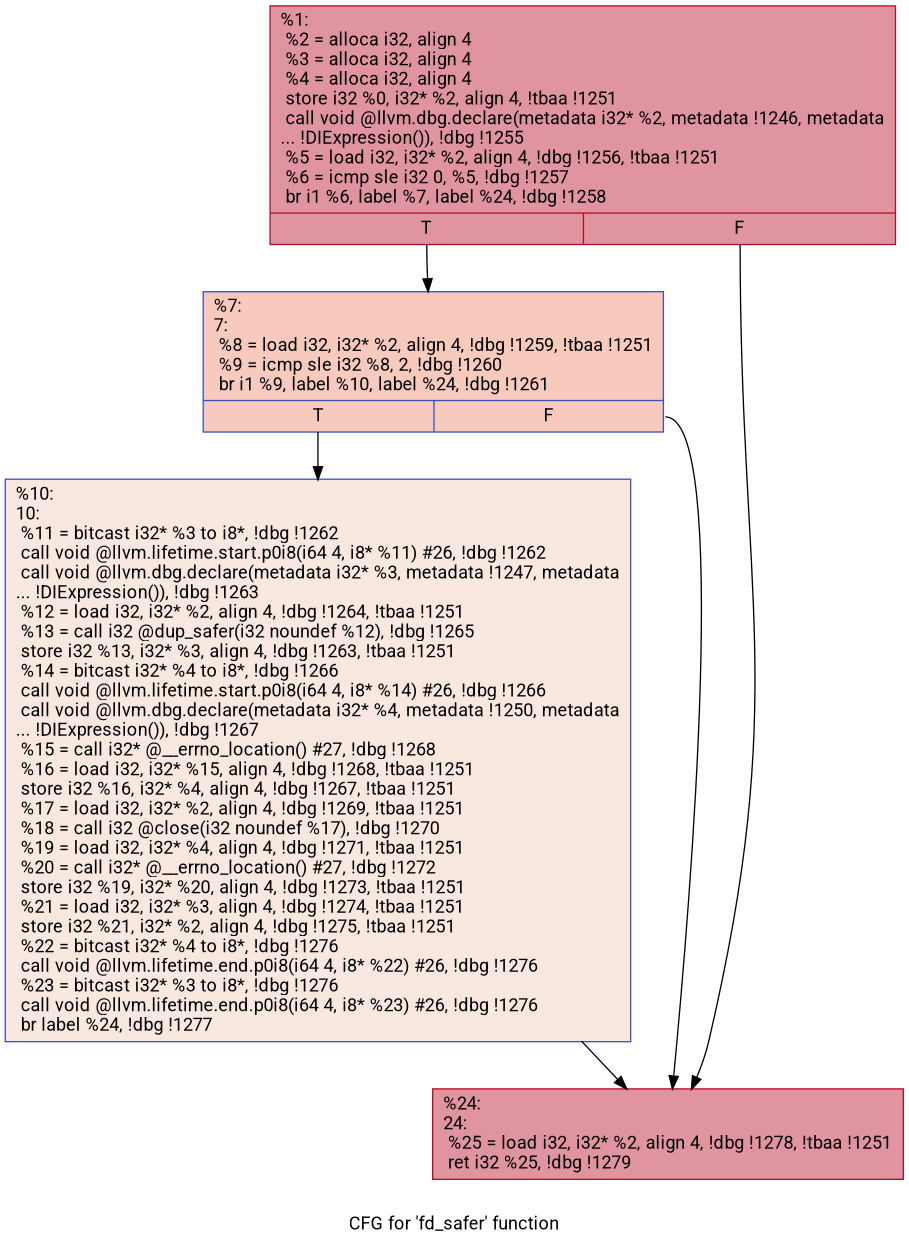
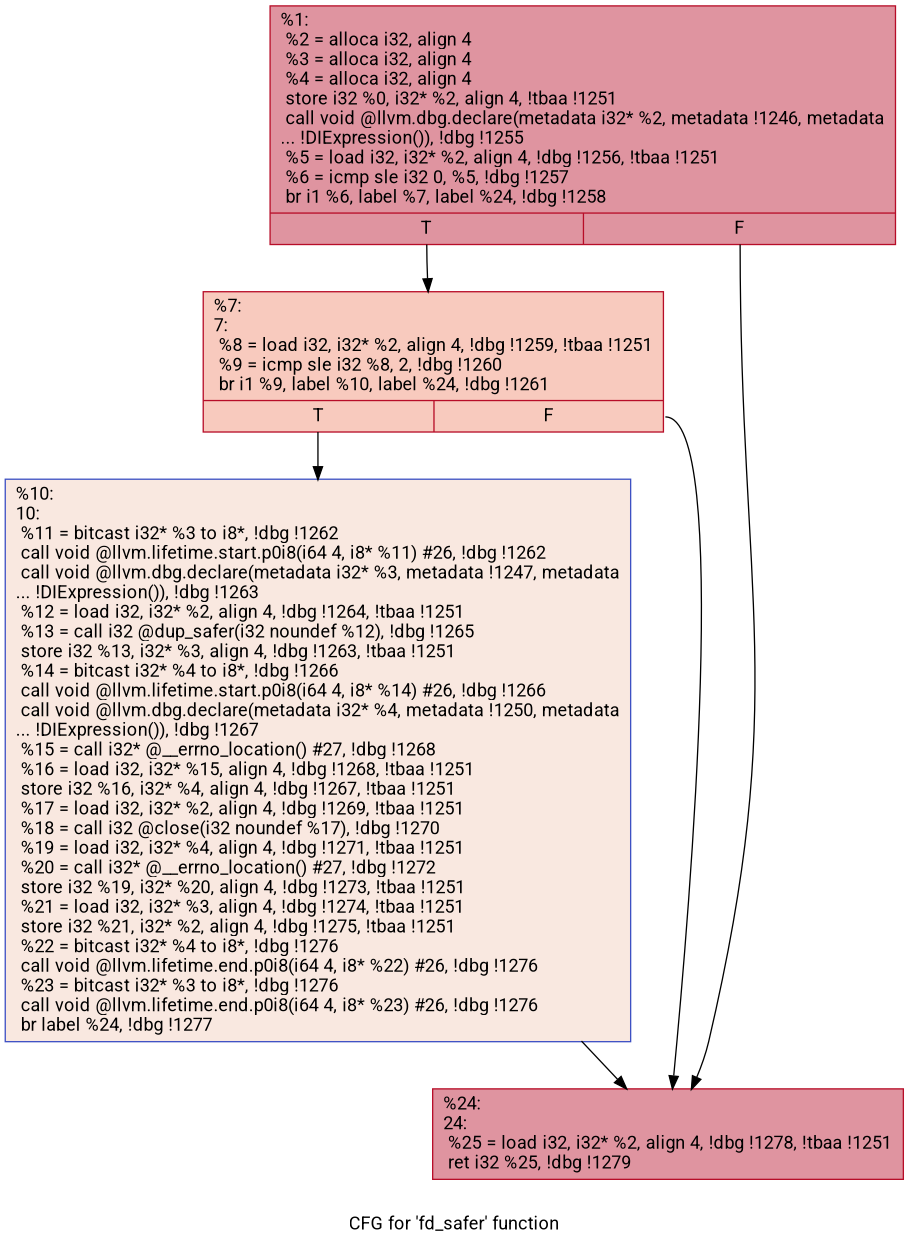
  digraph {
    label="CFG for 'fd_safer' function"
    fontname=Roboto
    node [color="#b70d28ff" fillcolor="#b70d2870" shape=record style=filled fontname=Roboto]
    edge [tailport=s0 fontname=Roboto]
    n1 [label="{%1:\l  %2 = alloca i32, align 4\l  %3 = alloca i32, align 4\l  %4 = alloca i32, align 4\l  store i32 %0, i32* %2, align 4, !tbaa !1251\l  call void @llvm.dbg.declare(metadata i32* %2, metadata !1246, metadata\l... !DIExpression()), !dbg !1255\l  %5 = load i32, i32* %2, align 4, !dbg !1256, !tbaa !1251\l  %6 = icmp sle i32 0, %5, !dbg !1257\l  br i1 %6, label %7, label %24, !dbg !1258\l|{<s0>T|<s1>F}}"]
-   n2 [color="#3d50c3ff" fillcolor="#ef886b70" label="{%7:\l7:                                                \l  %8 = load i32, i32* %2, align 4, !dbg !1259, !tbaa !1251\l  %9 = icmp sle i32 %8, 2, !dbg !1260\l  br i1 %9, label %10, label %24, !dbg !1261\l|{<s0>T|<s1>F}}"]
+   n2 [fillcolor="#ef886b70" label="{%7:\l7:                                                \l  %8 = load i32, i32* %2, align 4, !dbg !1259, !tbaa !1251\l  %9 = icmp sle i32 %8, 2, !dbg !1260\l  br i1 %9, label %10, label %24, !dbg !1261\l|{<s0>T|<s1>F}}"]
    n3 [label="{%24:\l24:                                               \l  %25 = load i32, i32* %2, align 4, !dbg !1278, !tbaa !1251\l  ret i32 %25, !dbg !1279\l}"]
    n4 [color="#3d50c3ff" fillcolor="#f1ccb870" label="{%10:\l10:                                               \l  %11 = bitcast i32* %3 to i8*, !dbg !1262\l  call void @llvm.lifetime.start.p0i8(i64 4, i8* %11) #26, !dbg !1262\l  call void @llvm.dbg.declare(metadata i32* %3, metadata !1247, metadata\l... !DIExpression()), !dbg !1263\l  %12 = load i32, i32* %2, align 4, !dbg !1264, !tbaa !1251\l  %13 = call i32 @dup_safer(i32 noundef %12), !dbg !1265\l  store i32 %13, i32* %3, align 4, !dbg !1263, !tbaa !1251\l  %14 = bitcast i32* %4 to i8*, !dbg !1266\l  call void @llvm.lifetime.start.p0i8(i64 4, i8* %14) #26, !dbg !1266\l  call void @llvm.dbg.declare(metadata i32* %4, metadata !1250, metadata\l... !DIExpression()), !dbg !1267\l  %15 = call i32* @__errno_location() #27, !dbg !1268\l  %16 = load i32, i32* %15, align 4, !dbg !1268, !tbaa !1251\l  store i32 %16, i32* %4, align 4, !dbg !1267, !tbaa !1251\l  %17 = load i32, i32* %2, align 4, !dbg !1269, !tbaa !1251\l  %18 = call i32 @close(i32 noundef %17), !dbg !1270\l  %19 = load i32, i32* %4, align 4, !dbg !1271, !tbaa !1251\l  %20 = call i32* @__errno_location() #27, !dbg !1272\l  store i32 %19, i32* %20, align 4, !dbg !1273, !tbaa !1251\l  %21 = load i32, i32* %3, align 4, !dbg !1274, !tbaa !1251\l  store i32 %21, i32* %2, align 4, !dbg !1275, !tbaa !1251\l  %22 = bitcast i32* %4 to i8*, !dbg !1276\l  call void @llvm.lifetime.end.p0i8(i64 4, i8* %22) #26, !dbg !1276\l  %23 = bitcast i32* %3 to i8*, !dbg !1276\l  call void @llvm.lifetime.end.p0i8(i64 4, i8* %23) #26, !dbg !1276\l  br label %24, !dbg !1277\l}"]
    n1 -> n2
    n1 -> n3 [tailport=s1]
    n2 -> n3 [tailport=s1]
    n2 -> n4
    n4 -> n3 [tailport=""]
  }
